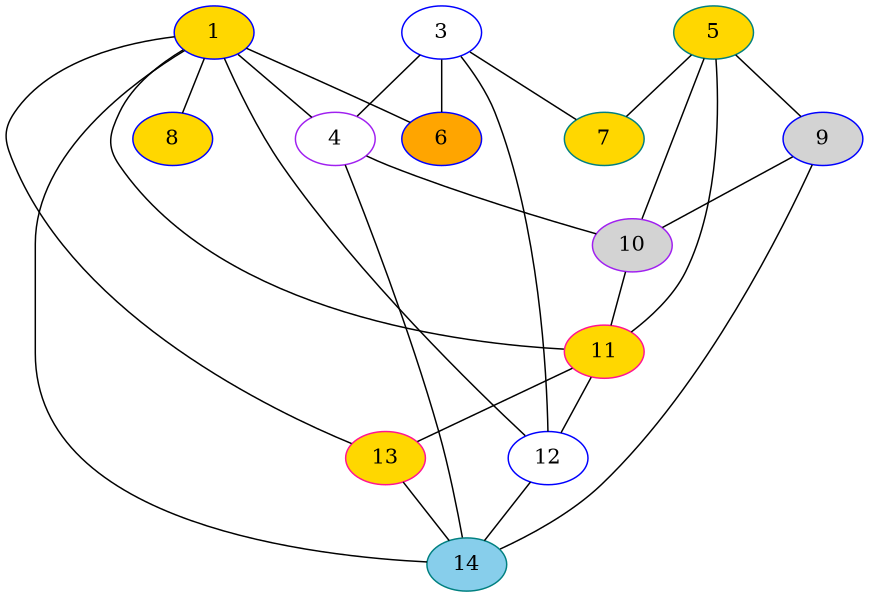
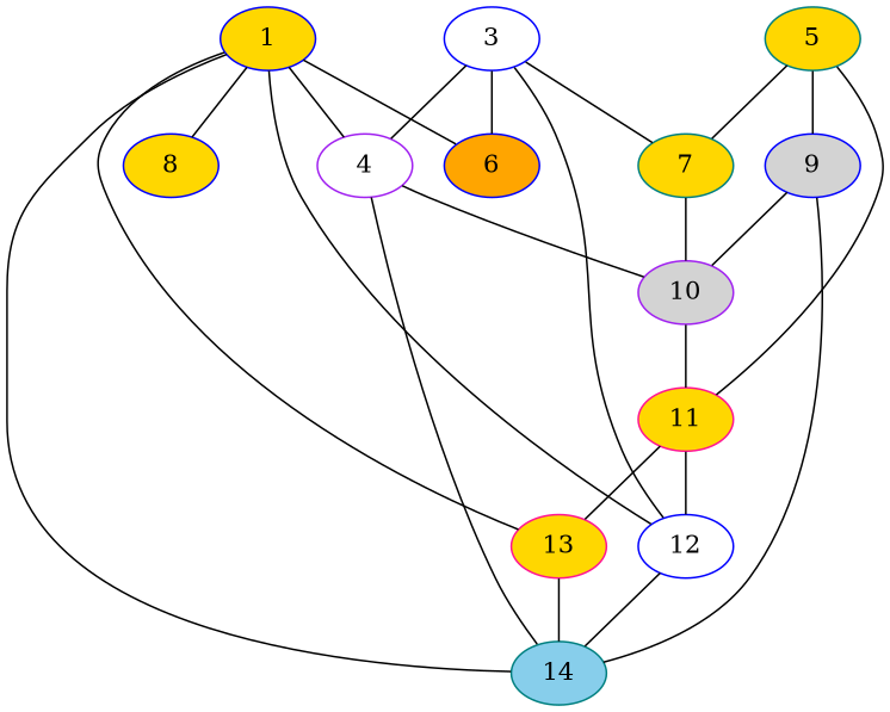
  graph {
    node [color=blue fillcolor=gold style=filled]
    edge [weight=1.0]
    4 [color=purple fillcolor=white]
    1
    6 [fillcolor=orange]
    8
    11 [color=deeppink]
    12 [fillcolor=white]
    13 [color=deeppink]
    14 [color=teal fillcolor=skyblue]
    10 [color=purple fillcolor=lightgrey]
    3 [fillcolor=white]
    7 [color=teal]
    5 [color=teal]
    9 [fillcolor=lightgrey]
    4 -- 14
    4 -- 10 [weight=2.0]
    1 -- 4
    1 -- 6 [weight=3.0]
    1 -- 8 [weight=2.0]
-   1 -- 11
    1 -- 12
    1 -- 13
    1 -- 14
    11 -- 12 [weight=3.0]
    11 -- 13 [weight=3.0]
    12 -- 14
    13 -- 14
    10 -- 11
    3 -- 4 [weight=2.0]
    3 -- 6 [weight=2.0]
    3 -- 12 [weight=2.0]
    3 -- 7
    5 -- 11
-   5 -- 10
+   7 -- 10
    5 -- 7
    5 -- 9
    9 -- 14
    9 -- 10 [weight=2.0]
  }
